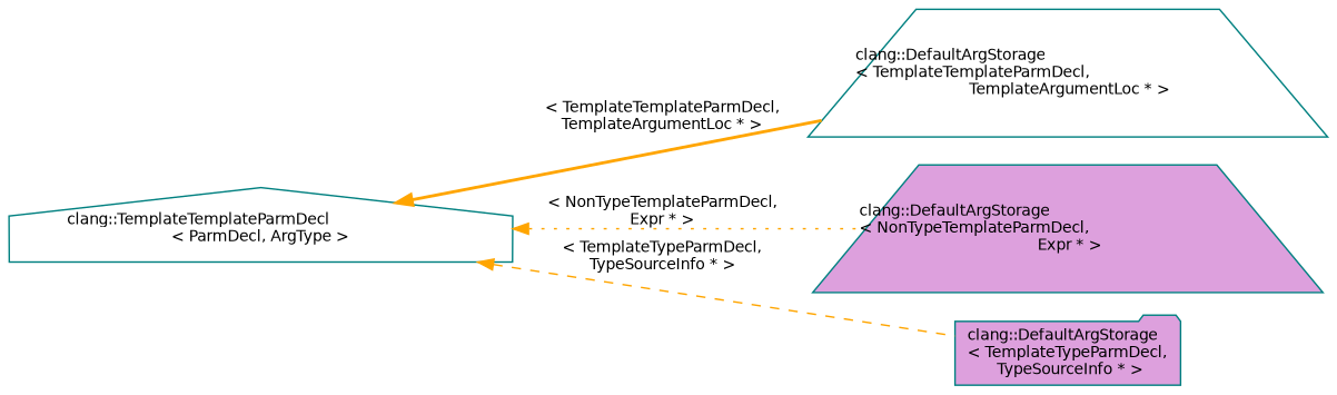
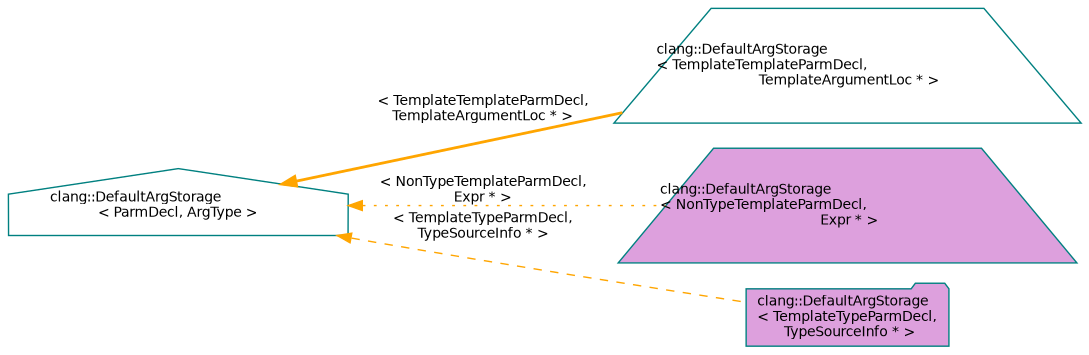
  digraph {
    rankdir=LR
    node [color=teal fillcolor=white fontname=Helvetica fontsize=10 shape=trapezium style=filled]
    edge [color=orange dir=back fontname=Helvetica fontsize=10 labelfontname=Helvetica labelfontsize=10]
-   n1 [fontcolor=black height=0.2 label="clang::TemplateTemplateParmDecl\l\< ParmDecl, ArgType \>" shape=house width=0.4]
+   n1 [fontcolor=black height=0.2 label="clang::DefaultArgStorage\l\< ParmDecl, ArgType \>" shape=house width=0.4]
    n2 [height=0.2 label="clang::DefaultArgStorage\l\< TemplateTemplateParmDecl,\l TemplateArgumentLoc * \>" width=0.4]
    n3 [height=0.2 label="clang::DefaultArgStorage\l\< NonTypeTemplateParmDecl,\l Expr * \>" width=0.4 fillcolor=plum]
    n4 [height=0.2 label="clang::DefaultArgStorage\l\< TemplateTypeParmDecl,\l TypeSourceInfo * \>" shape=folder width=0.4 fillcolor=plum]
    n1 -> n2 [label=" \< TemplateTemplateParmDecl,\l TemplateArgumentLoc * \>" style=bold]
    n1 -> n3 [label=" \< NonTypeTemplateParmDecl,\l Expr * \>" style=dotted]
    n1 -> n4 [label=" \< TemplateTypeParmDecl,\l TypeSourceInfo * \>" style=dashed]
  }
